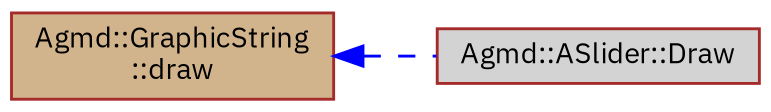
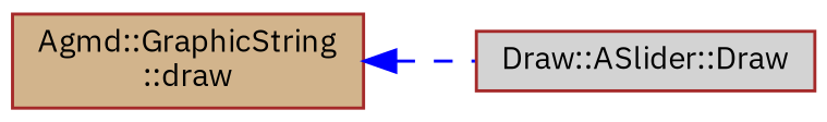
  digraph {
    rankdir=LR
    fontname="IBM Plex Sans"
    node [color=brown fontname="IBM Plex Sans" fontsize=10 shape=record style=filled]
    n1 [fillcolor=tan fontcolor=black height=0.2 label="Agmd::GraphicString\l::draw" width=0.4]
-   n2 [fillcolor=lightgrey height=0.2 label="Agmd::ASlider::Draw" width=0.4]
+   n2 [fillcolor=lightgrey height=0.2 label="Draw::ASlider::Draw" width=0.4]
    n1 -> n2 [color=blue dir=back fontname="IBM Plex Sans" fontsize=10 labelfontname=Helvetica labelfontsize=10 style=dashed]
  }
